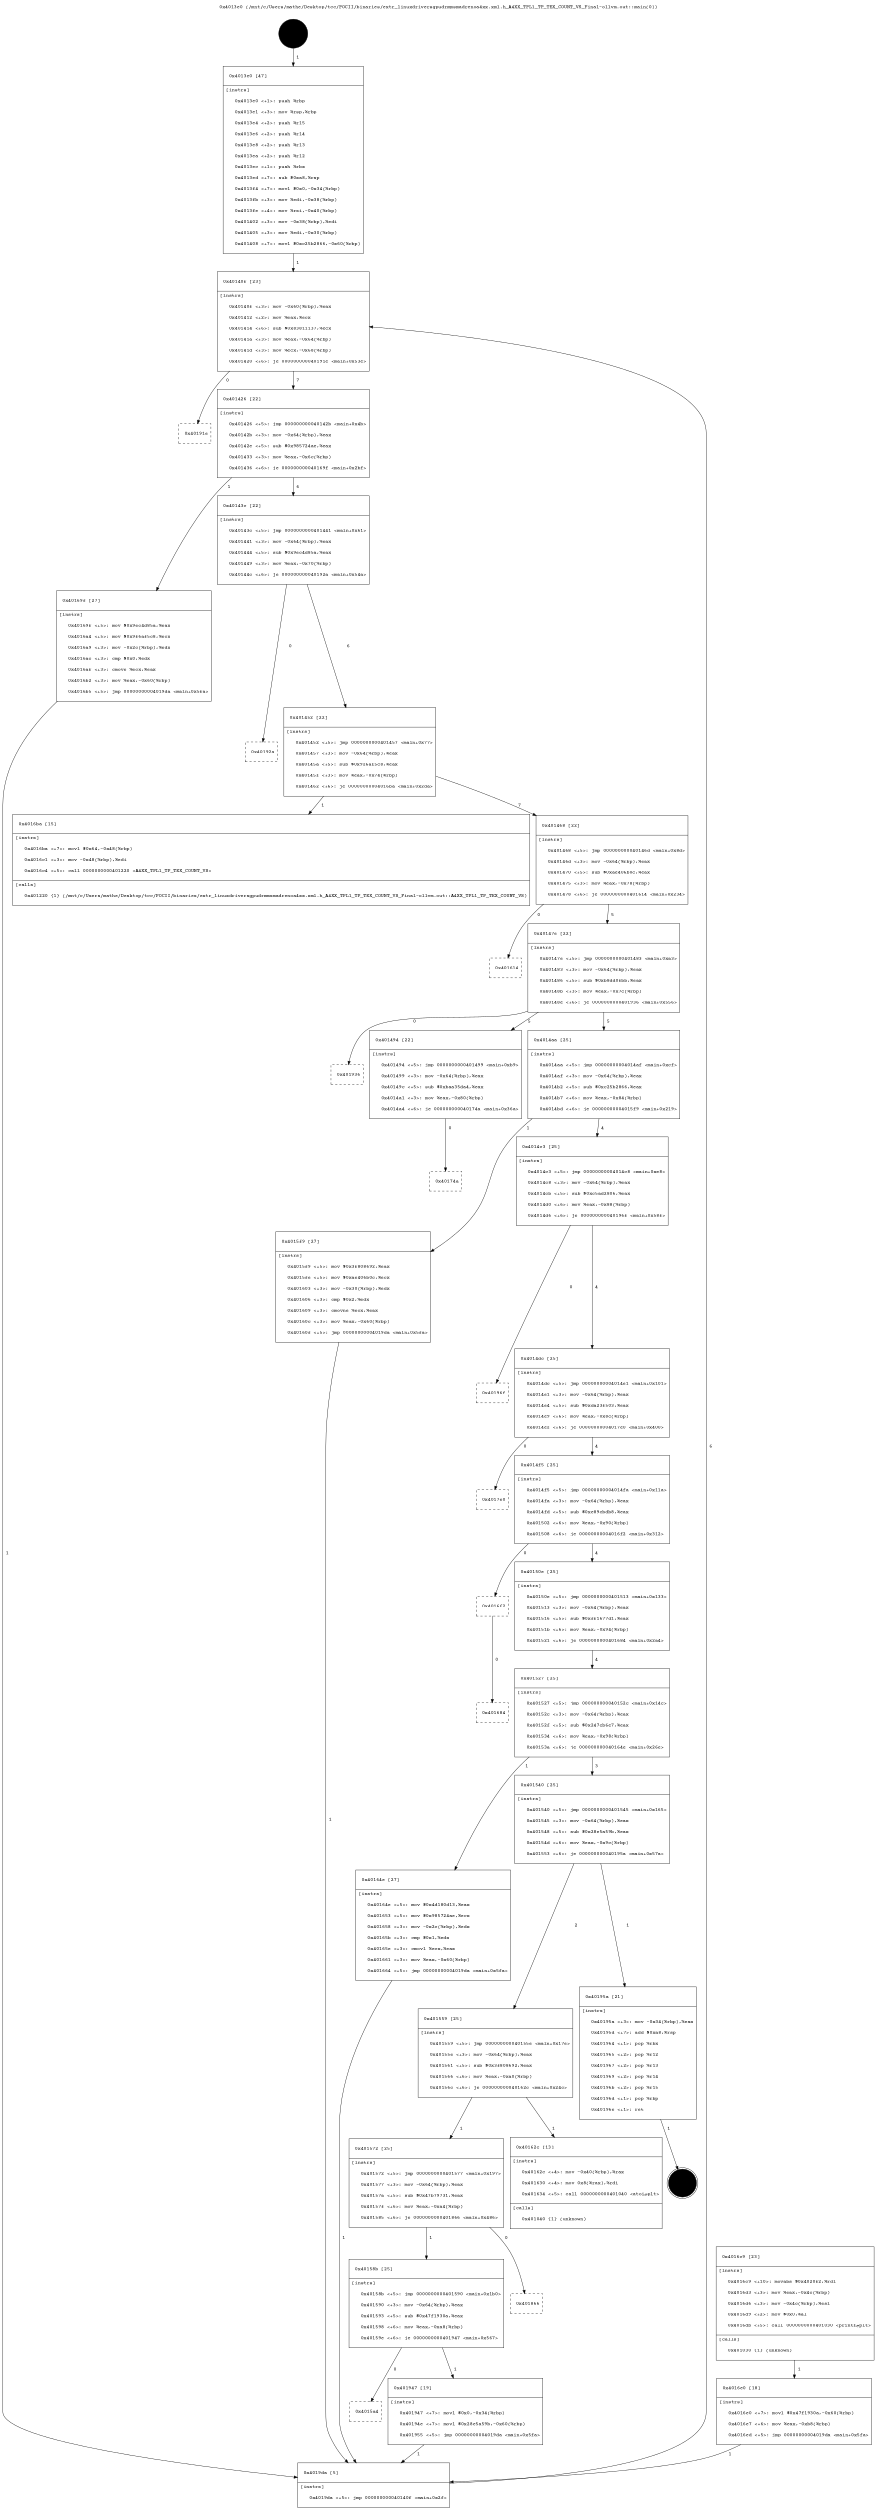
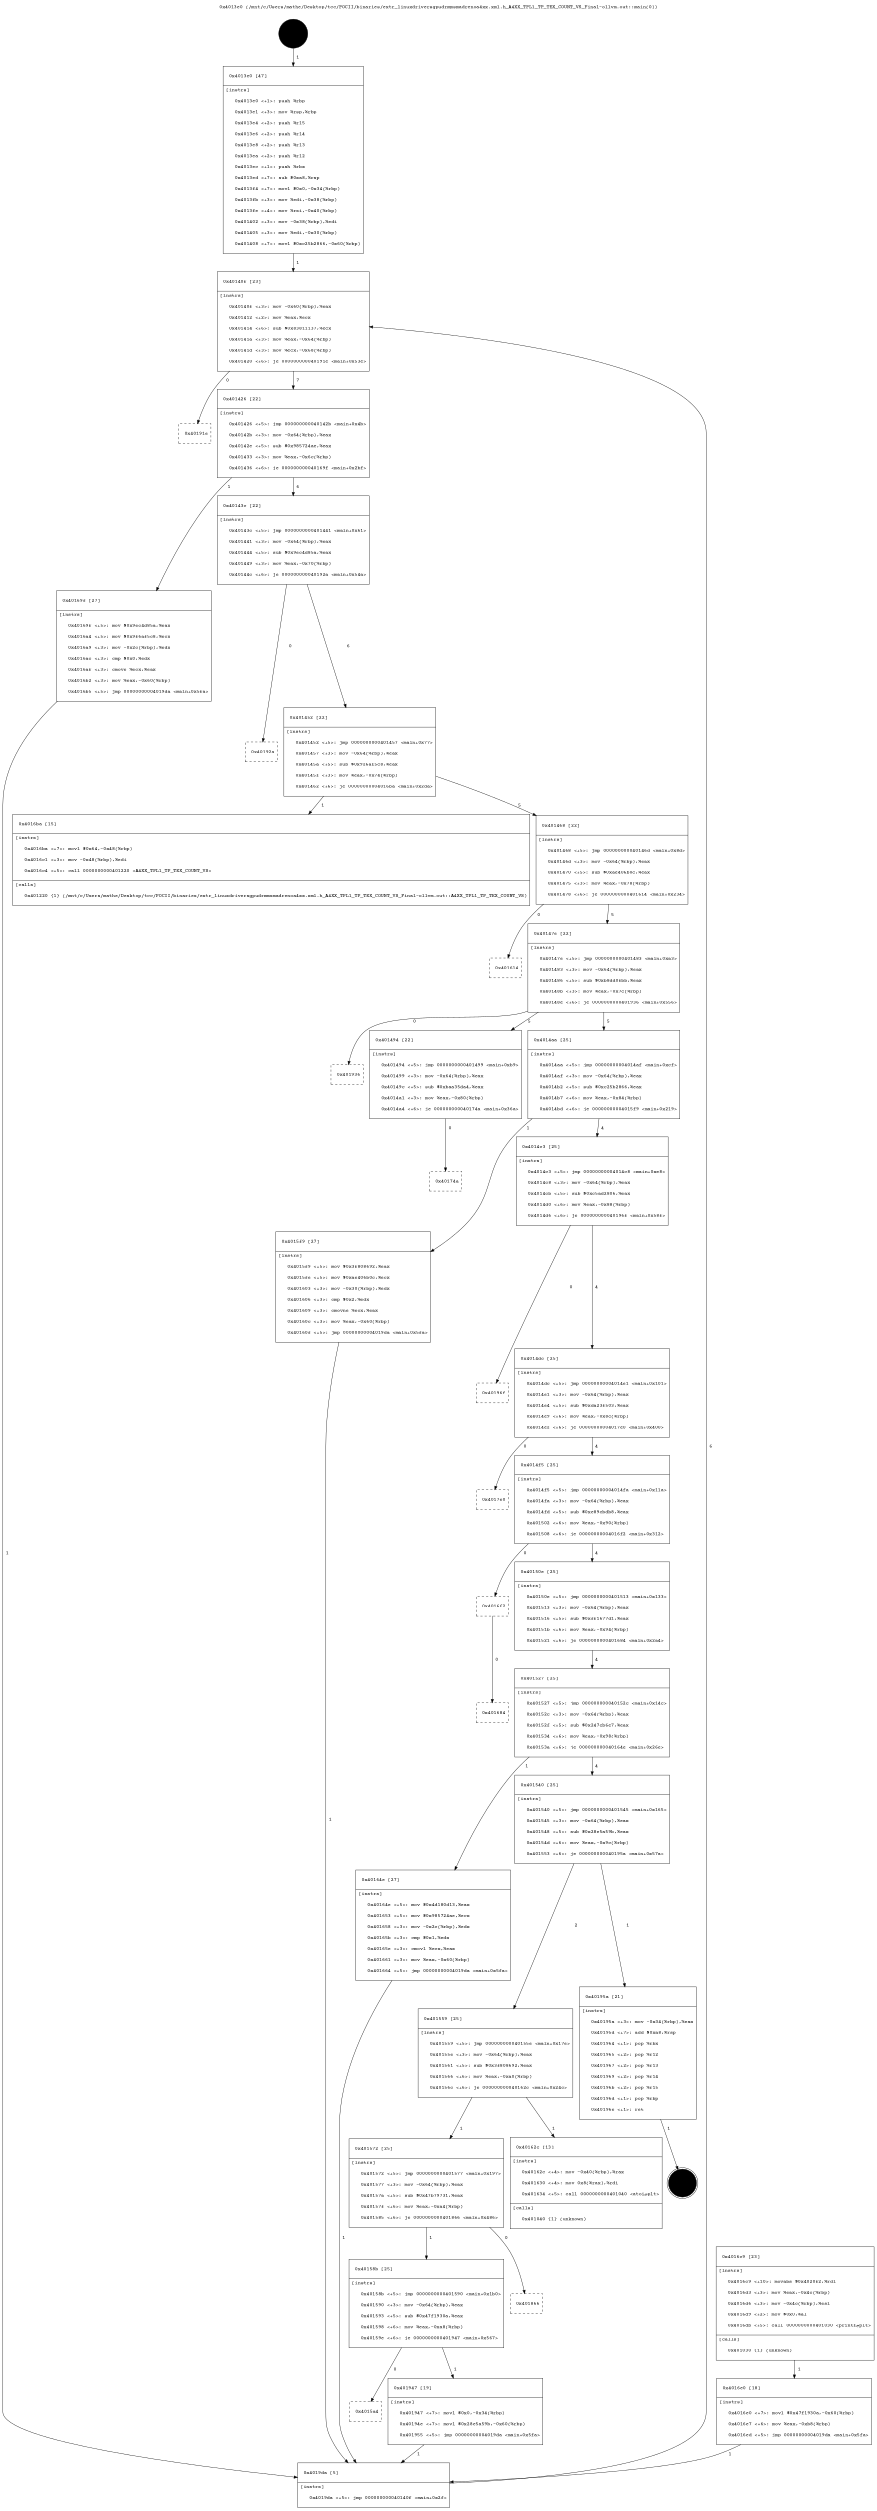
  digraph {
    fontname="Courier Prime"
    label="0x4013e0 (/mnt/c/Users/mathe/Desktop/tcc/POCII/binaries/extr_linuxdriversgpudrmmsmadrenoa4xx.xml.h_A4XX_TPL1_TP_TEX_COUNT_VS_Final-ollvm.out::main(0))"
    labelloc=t
    node [fontname="Courier Prime" shape=record]
    edge [fontname="Courier Prime"]
    Entry [fillcolor=black height=0.3 shape=circle style=filled width=0.3]
    n2 [label="{\n     0x4013e0 [47]\l\n     | [instrs]\l\n     &nbsp;&nbsp;0x4013e0 \<+1\>: push %rbp\l\n     &nbsp;&nbsp;0x4013e1 \<+3\>: mov %rsp,%rbp\l\n     &nbsp;&nbsp;0x4013e4 \<+2\>: push %r15\l\n     &nbsp;&nbsp;0x4013e6 \<+2\>: push %r14\l\n     &nbsp;&nbsp;0x4013e8 \<+2\>: push %r13\l\n     &nbsp;&nbsp;0x4013ea \<+2\>: push %r12\l\n     &nbsp;&nbsp;0x4013ec \<+1\>: push %rbx\l\n     &nbsp;&nbsp;0x4013ed \<+7\>: sub $0xa8,%rsp\l\n     &nbsp;&nbsp;0x4013f4 \<+7\>: movl $0x0,-0x34(%rbp)\l\n     &nbsp;&nbsp;0x4013fb \<+3\>: mov %edi,-0x38(%rbp)\l\n     &nbsp;&nbsp;0x4013fe \<+4\>: mov %rsi,-0x40(%rbp)\l\n     &nbsp;&nbsp;0x401402 \<+3\>: mov -0x38(%rbp),%edi\l\n     &nbsp;&nbsp;0x401405 \<+3\>: mov %edi,-0x30(%rbp)\l\n     &nbsp;&nbsp;0x401408 \<+7\>: movl $0xc25b2866,-0x60(%rbp)\l\n  }"]
    n3 [label="{\n     0x40140f [23]\l\n     | [instrs]\l\n     &nbsp;&nbsp;0x40140f \<+3\>: mov -0x60(%rbp),%eax\l\n     &nbsp;&nbsp;0x401412 \<+2\>: mov %eax,%ecx\l\n     &nbsp;&nbsp;0x401414 \<+6\>: sub $0x83811137,%ecx\l\n     &nbsp;&nbsp;0x40141a \<+3\>: mov %eax,-0x64(%rbp)\l\n     &nbsp;&nbsp;0x40141d \<+3\>: mov %ecx,-0x68(%rbp)\l\n     &nbsp;&nbsp;0x401420 \<+6\>: je 000000000040191e \<main+0x53e\>\l\n  }"]
    n4 [label="{\n     0x40191e\l\n  }" style=dashed]
    n5 [label="{\n     0x401426 [22]\l\n     | [instrs]\l\n     &nbsp;&nbsp;0x401426 \<+5\>: jmp 000000000040142b \<main+0x4b\>\l\n     &nbsp;&nbsp;0x40142b \<+3\>: mov -0x64(%rbp),%eax\l\n     &nbsp;&nbsp;0x40142e \<+5\>: sub $0x985724ae,%eax\l\n     &nbsp;&nbsp;0x401433 \<+3\>: mov %eax,-0x6c(%rbp)\l\n     &nbsp;&nbsp;0x401436 \<+6\>: je 000000000040169f \<main+0x2bf\>\l\n  }"]
    n6 [label="{\n     0x40169f [27]\l\n     | [instrs]\l\n     &nbsp;&nbsp;0x40169f \<+5\>: mov $0x9ec4d85a,%eax\l\n     &nbsp;&nbsp;0x4016a4 \<+5\>: mov $0x9f6af5c8,%ecx\l\n     &nbsp;&nbsp;0x4016a9 \<+3\>: mov -0x2c(%rbp),%edx\l\n     &nbsp;&nbsp;0x4016ac \<+3\>: cmp $0x0,%edx\l\n     &nbsp;&nbsp;0x4016af \<+3\>: cmove %ecx,%eax\l\n     &nbsp;&nbsp;0x4016b2 \<+3\>: mov %eax,-0x60(%rbp)\l\n     &nbsp;&nbsp;0x4016b5 \<+5\>: jmp 00000000004019da \<main+0x5fa\>\l\n  }"]
    n7 [label="{\n     0x40143c [22]\l\n     | [instrs]\l\n     &nbsp;&nbsp;0x40143c \<+5\>: jmp 0000000000401441 \<main+0x61\>\l\n     &nbsp;&nbsp;0x401441 \<+3\>: mov -0x64(%rbp),%eax\l\n     &nbsp;&nbsp;0x401444 \<+5\>: sub $0x9ec4d85a,%eax\l\n     &nbsp;&nbsp;0x401449 \<+3\>: mov %eax,-0x70(%rbp)\l\n     &nbsp;&nbsp;0x40144c \<+6\>: je 000000000040192a \<main+0x54a\>\l\n  }"]
    n8 [label="{\n     0x4019da [5]\l\n     | [instrs]\l\n     &nbsp;&nbsp;0x4019da \<+5\>: jmp 000000000040140f \<main+0x2f\>\l\n  }"]
    n9 [label="{\n     0x40192a\l\n  }" style=dashed]
    n10 [label="{\n     0x401452 [22]\l\n     | [instrs]\l\n     &nbsp;&nbsp;0x401452 \<+5\>: jmp 0000000000401457 \<main+0x77\>\l\n     &nbsp;&nbsp;0x401457 \<+3\>: mov -0x64(%rbp),%eax\l\n     &nbsp;&nbsp;0x40145a \<+5\>: sub $0x9f6af5c8,%eax\l\n     &nbsp;&nbsp;0x40145f \<+3\>: mov %eax,-0x74(%rbp)\l\n     &nbsp;&nbsp;0x401462 \<+6\>: je 00000000004016ba \<main+0x2da\>\l\n  }"]
    Exit [fillcolor=black height=0.3 peripheries=2 shape=circle style=filled width=0.3]
    n12 [label="{\n     0x4016ba [15]\l\n     | [instrs]\l\n     &nbsp;&nbsp;0x4016ba \<+7\>: movl $0x64,-0x48(%rbp)\l\n     &nbsp;&nbsp;0x4016c1 \<+3\>: mov -0x48(%rbp),%edi\l\n     &nbsp;&nbsp;0x4016c4 \<+5\>: call 0000000000401220 \<A4XX_TPL1_TP_TEX_COUNT_VS\>\l\n     | [calls]\l\n     &nbsp;&nbsp;0x401220 \{1\} (/mnt/c/Users/mathe/Desktop/tcc/POCII/binaries/extr_linuxdriversgpudrmmsmadrenoa4xx.xml.h_A4XX_TPL1_TP_TEX_COUNT_VS_Final-ollvm.out::A4XX_TPL1_TP_TEX_COUNT_VS)\l\n  }"]
    n13 [label="{\n     0x401468 [22]\l\n     | [instrs]\l\n     &nbsp;&nbsp;0x401468 \<+5\>: jmp 000000000040146d \<main+0x8d\>\l\n     &nbsp;&nbsp;0x40146d \<+3\>: mov -0x64(%rbp),%eax\l\n     &nbsp;&nbsp;0x401470 \<+5\>: sub $0xae406b0c,%eax\l\n     &nbsp;&nbsp;0x401475 \<+3\>: mov %eax,-0x78(%rbp)\l\n     &nbsp;&nbsp;0x401478 \<+6\>: je 0000000000401614 \<main+0x234\>\l\n  }"]
    n14 [label="{\n     0x4015a4\l\n  }" style=dashed]
    n15 [label="{\n     0x401614\l\n  }" style=dashed]
    n16 [label="{\n     0x40147e [22]\l\n     | [instrs]\l\n     &nbsp;&nbsp;0x40147e \<+5\>: jmp 0000000000401483 \<main+0xa3\>\l\n     &nbsp;&nbsp;0x401483 \<+3\>: mov -0x64(%rbp),%eax\l\n     &nbsp;&nbsp;0x401486 \<+5\>: sub $0xb8dd0fbb,%eax\l\n     &nbsp;&nbsp;0x40148b \<+3\>: mov %eax,-0x7c(%rbp)\l\n     &nbsp;&nbsp;0x40148e \<+6\>: je 0000000000401936 \<main+0x556\>\l\n  }"]
    n17 [label="{\n     0x401947 [19]\l\n     | [instrs]\l\n     &nbsp;&nbsp;0x401947 \<+7\>: movl $0x0,-0x34(%rbp)\l\n     &nbsp;&nbsp;0x40194e \<+7\>: movl $0x28e5a59b,-0x60(%rbp)\l\n     &nbsp;&nbsp;0x401955 \<+5\>: jmp 00000000004019da \<main+0x5fa\>\l\n  }"]
    n18 [label="{\n     0x4016c9 [23]\l\n     | [instrs]\l\n     &nbsp;&nbsp;0x4016c9 \<+10\>: movabs $0x4020f2,%rdi\l\n     &nbsp;&nbsp;0x4016d3 \<+3\>: mov %eax,-0x4c(%rbp)\l\n     &nbsp;&nbsp;0x4016d6 \<+3\>: mov -0x4c(%rbp),%esi\l\n     &nbsp;&nbsp;0x4016d9 \<+2\>: mov $0x0,%al\l\n     &nbsp;&nbsp;0x4016db \<+5\>: call 0000000000401030 \<printf@plt\>\l\n     | [calls]\l\n     &nbsp;&nbsp;0x401030 \{1\} (unknown)\l\n  }"]
    n19 [label="{\n     0x4016e0 [18]\l\n     | [instrs]\l\n     &nbsp;&nbsp;0x4016e0 \<+7\>: movl $0x47f1930a,-0x60(%rbp)\l\n     &nbsp;&nbsp;0x4016e7 \<+6\>: mov %eax,-0xb8(%rbp)\l\n     &nbsp;&nbsp;0x4016ed \<+5\>: jmp 00000000004019da \<main+0x5fa\>\l\n  }"]
    n20 [label="{\n     0x401936\l\n  }" style=dashed]
    n21 [label="{\n     0x401494 [22]\l\n     | [instrs]\l\n     &nbsp;&nbsp;0x401494 \<+5\>: jmp 0000000000401499 \<main+0xb9\>\l\n     &nbsp;&nbsp;0x401499 \<+3\>: mov -0x64(%rbp),%eax\l\n     &nbsp;&nbsp;0x40149c \<+5\>: sub $0xbaa35da4,%eax\l\n     &nbsp;&nbsp;0x4014a1 \<+3\>: mov %eax,-0x80(%rbp)\l\n     &nbsp;&nbsp;0x4014a4 \<+6\>: je 000000000040174a \<main+0x36a\>\l\n  }"]
    n22 [label="{\n     0x4014aa [25]\l\n     | [instrs]\l\n     &nbsp;&nbsp;0x4014aa \<+5\>: jmp 00000000004014af \<main+0xcf\>\l\n     &nbsp;&nbsp;0x4014af \<+3\>: mov -0x64(%rbp),%eax\l\n     &nbsp;&nbsp;0x4014b2 \<+5\>: sub $0xc25b2866,%eax\l\n     &nbsp;&nbsp;0x4014b7 \<+6\>: mov %eax,-0x84(%rbp)\l\n     &nbsp;&nbsp;0x4014bd \<+6\>: je 00000000004015f9 \<main+0x219\>\l\n  }"]
    n23 [label="{\n     0x40158b [25]\l\n     | [instrs]\l\n     &nbsp;&nbsp;0x40158b \<+5\>: jmp 0000000000401590 \<main+0x1b0\>\l\n     &nbsp;&nbsp;0x401590 \<+3\>: mov -0x64(%rbp),%eax\l\n     &nbsp;&nbsp;0x401593 \<+5\>: sub $0x47f1930a,%eax\l\n     &nbsp;&nbsp;0x401598 \<+6\>: mov %eax,-0xa8(%rbp)\l\n     &nbsp;&nbsp;0x40159e \<+6\>: je 0000000000401947 \<main+0x567\>\l\n  }"]
    n24 [label="{\n     0x40174a\l\n  }" style=dashed]
    n25 [label="{\n     0x401866\l\n  }" style=dashed]
    n26 [label="{\n     0x4015f9 [27]\l\n     | [instrs]\l\n     &nbsp;&nbsp;0x4015f9 \<+5\>: mov $0x3f808692,%eax\l\n     &nbsp;&nbsp;0x4015fe \<+5\>: mov $0xae406b0c,%ecx\l\n     &nbsp;&nbsp;0x401603 \<+3\>: mov -0x30(%rbp),%edx\l\n     &nbsp;&nbsp;0x401606 \<+3\>: cmp $0x2,%edx\l\n     &nbsp;&nbsp;0x401609 \<+3\>: cmovne %ecx,%eax\l\n     &nbsp;&nbsp;0x40160c \<+3\>: mov %eax,-0x60(%rbp)\l\n     &nbsp;&nbsp;0x40160f \<+5\>: jmp 00000000004019da \<main+0x5fa\>\l\n  }"]
    n27 [label="{\n     0x4014c3 [25]\l\n     | [instrs]\l\n     &nbsp;&nbsp;0x4014c3 \<+5\>: jmp 00000000004014c8 \<main+0xe8\>\l\n     &nbsp;&nbsp;0x4014c8 \<+3\>: mov -0x64(%rbp),%eax\l\n     &nbsp;&nbsp;0x4014cb \<+5\>: sub $0xc5ad2806,%eax\l\n     &nbsp;&nbsp;0x4014d0 \<+6\>: mov %eax,-0x88(%rbp)\l\n     &nbsp;&nbsp;0x4014d6 \<+6\>: je 000000000040196f \<main+0x58f\>\l\n  }"]
    n28 [label="{\n     0x40196f\l\n  }" style=dashed]
    n29 [label="{\n     0x4014dc [25]\l\n     | [instrs]\l\n     &nbsp;&nbsp;0x4014dc \<+5\>: jmp 00000000004014e1 \<main+0x101\>\l\n     &nbsp;&nbsp;0x4014e1 \<+3\>: mov -0x64(%rbp),%eax\l\n     &nbsp;&nbsp;0x4014e4 \<+5\>: sub $0xda23f503,%eax\l\n     &nbsp;&nbsp;0x4014e9 \<+6\>: mov %eax,-0x8c(%rbp)\l\n     &nbsp;&nbsp;0x4014ef \<+6\>: je 00000000004017e0 \<main+0x400\>\l\n  }"]
    n30 [label="{\n     0x4017e0\l\n  }" style=dashed]
    n31 [label="{\n     0x4014f5 [25]\l\n     | [instrs]\l\n     &nbsp;&nbsp;0x4014f5 \<+5\>: jmp 00000000004014fa \<main+0x11a\>\l\n     &nbsp;&nbsp;0x4014fa \<+3\>: mov -0x64(%rbp),%eax\l\n     &nbsp;&nbsp;0x4014fd \<+5\>: sub $0xe89cbdb8,%eax\l\n     &nbsp;&nbsp;0x401502 \<+6\>: mov %eax,-0x90(%rbp)\l\n     &nbsp;&nbsp;0x401508 \<+6\>: je 00000000004016f2 \<main+0x312\>\l\n  }"]
    n32 [label="{\n     0x4016f2\l\n  }" style=dashed]
    n33 [label="{\n     0x40150e [25]\l\n     | [instrs]\l\n     &nbsp;&nbsp;0x40150e \<+5\>: jmp 0000000000401513 \<main+0x133\>\l\n     &nbsp;&nbsp;0x401513 \<+3\>: mov -0x64(%rbp),%eax\l\n     &nbsp;&nbsp;0x401516 \<+5\>: sub $0xff1677d1,%eax\l\n     &nbsp;&nbsp;0x40151b \<+6\>: mov %eax,-0x94(%rbp)\l\n     &nbsp;&nbsp;0x401521 \<+6\>: je 0000000000401684 \<main+0x2a4\>\l\n  }"]
    n34 [label="{\n     0x401572 [25]\l\n     | [instrs]\l\n     &nbsp;&nbsp;0x401572 \<+5\>: jmp 0000000000401577 \<main+0x197\>\l\n     &nbsp;&nbsp;0x401577 \<+3\>: mov -0x64(%rbp),%eax\l\n     &nbsp;&nbsp;0x40157a \<+5\>: sub $0x47b79731,%eax\l\n     &nbsp;&nbsp;0x40157f \<+6\>: mov %eax,-0xa4(%rbp)\l\n     &nbsp;&nbsp;0x401585 \<+6\>: je 0000000000401866 \<main+0x486\>\l\n  }"]
    n35 [label="{\n     0x401684\l\n  }" style=dashed]
    n36 [label="{\n     0x401527 [25]\l\n     | [instrs]\l\n     &nbsp;&nbsp;0x401527 \<+5\>: jmp 000000000040152c \<main+0x14c\>\l\n     &nbsp;&nbsp;0x40152c \<+3\>: mov -0x64(%rbp),%eax\l\n     &nbsp;&nbsp;0x40152f \<+5\>: sub $0x247cb6e7,%eax\l\n     &nbsp;&nbsp;0x401534 \<+6\>: mov %eax,-0x98(%rbp)\l\n     &nbsp;&nbsp;0x40153a \<+6\>: je 000000000040164e \<main+0x26e\>\l\n  }"]
    n37 [label="{\n     0x40162c [13]\l\n     | [instrs]\l\n     &nbsp;&nbsp;0x40162c \<+4\>: mov -0x40(%rbp),%rax\l\n     &nbsp;&nbsp;0x401630 \<+4\>: mov 0x8(%rax),%rdi\l\n     &nbsp;&nbsp;0x401634 \<+5\>: call 0000000000401040 \<atoi@plt\>\l\n     | [calls]\l\n     &nbsp;&nbsp;0x401040 \{1\} (unknown)\l\n  }"]
    n38 [label="{\n     0x40164e [27]\l\n     | [instrs]\l\n     &nbsp;&nbsp;0x40164e \<+5\>: mov $0x4d180d13,%eax\l\n     &nbsp;&nbsp;0x401653 \<+5\>: mov $0x985724ae,%ecx\l\n     &nbsp;&nbsp;0x401658 \<+3\>: mov -0x2c(%rbp),%edx\l\n     &nbsp;&nbsp;0x40165b \<+3\>: cmp $0x1,%edx\l\n     &nbsp;&nbsp;0x40165e \<+3\>: cmovl %ecx,%eax\l\n     &nbsp;&nbsp;0x401661 \<+3\>: mov %eax,-0x60(%rbp)\l\n     &nbsp;&nbsp;0x401664 \<+5\>: jmp 00000000004019da \<main+0x5fa\>\l\n  }"]
    n39 [label="{\n     0x401540 [25]\l\n     | [instrs]\l\n     &nbsp;&nbsp;0x401540 \<+5\>: jmp 0000000000401545 \<main+0x165\>\l\n     &nbsp;&nbsp;0x401545 \<+3\>: mov -0x64(%rbp),%eax\l\n     &nbsp;&nbsp;0x401548 \<+5\>: sub $0x28e5a59b,%eax\l\n     &nbsp;&nbsp;0x40154d \<+6\>: mov %eax,-0x9c(%rbp)\l\n     &nbsp;&nbsp;0x401553 \<+6\>: je 000000000040195a \<main+0x57a\>\l\n  }"]
    n40 [label="{\n     0x401559 [25]\l\n     | [instrs]\l\n     &nbsp;&nbsp;0x401559 \<+5\>: jmp 000000000040155e \<main+0x17e\>\l\n     &nbsp;&nbsp;0x40155e \<+3\>: mov -0x64(%rbp),%eax\l\n     &nbsp;&nbsp;0x401561 \<+5\>: sub $0x3f808692,%eax\l\n     &nbsp;&nbsp;0x401566 \<+6\>: mov %eax,-0xa0(%rbp)\l\n     &nbsp;&nbsp;0x40156c \<+6\>: je 000000000040162c \<main+0x24c\>\l\n  }"]
    n41 [label="{\n     0x40195a [21]\l\n     | [instrs]\l\n     &nbsp;&nbsp;0x40195a \<+3\>: mov -0x34(%rbp),%eax\l\n     &nbsp;&nbsp;0x40195d \<+7\>: add $0xa8,%rsp\l\n     &nbsp;&nbsp;0x401964 \<+1\>: pop %rbx\l\n     &nbsp;&nbsp;0x401965 \<+2\>: pop %r12\l\n     &nbsp;&nbsp;0x401967 \<+2\>: pop %r13\l\n     &nbsp;&nbsp;0x401969 \<+2\>: pop %r14\l\n     &nbsp;&nbsp;0x40196b \<+2\>: pop %r15\l\n     &nbsp;&nbsp;0x40196d \<+1\>: pop %rbp\l\n     &nbsp;&nbsp;0x40196e \<+1\>: ret\l\n  }"]
    Entry -> n2 [label=" 1"]
    n2 -> n3 [label=" 1"]
    n3 -> n4 [label=" 0"]
    n3 -> n5 [label=" 7"]
    n5 -> n6 [label=" 1"]
    n5 -> n7 [label=" 6"]
    n6 -> n8 [label=" 1"]
    n7 -> n9 [label=" 0"]
    n7 -> n10 [label=" 6"]
    n8 -> n3 [label=" 6"]
    n10 -> n12 [label=" 1"]
-   n10 -> n13 [label=" 7"]
+   n10 -> n13 [label=" 5"]
    n13 -> n15 [label=" 0"]
    n13 -> n16 [label=" 5"]
    n16 -> n20 [label=" 0"]
    n16 -> n21 [label=" 5"]
    n16 -> n22 [label=" 5"]
    n17 -> n8 [label=" 1"]
    n18 -> n19 [label=" 1"]
    n19 -> n8 [label=" 1"]
    n21 -> n24 [label=" 0"]
    n22 -> n26 [label=" 1"]
    n22 -> n27 [label=" 4"]
    n23 -> n14 [label=" 0"]
    n23 -> n17 [label=" 1"]
    n26 -> n8 [label=" 1"]
    n27 -> n28 [label=" 0"]
    n27 -> n29 [label=" 4"]
    n29 -> n30 [label=" 0"]
    n29 -> n31 [label=" 4"]
    n31 -> n32 [label=" 0"]
    n31 -> n33 [label=" 4"]
    n32 -> n35 [label=" 0"]
    n33 -> n36 [label=" 4"]
    n34 -> n23 [label=" 1"]
    n34 -> n25 [label=" 0"]
    n36 -> n38 [label=" 1"]
-   n36 -> n39 [label=" 3"]
+   n36 -> n39 [label=" 4"]
    n38 -> n8 [label=" 1"]
    n39 -> n40 [label=" 2"]
    n39 -> n41 [label=" 1"]
    n40 -> n34 [label=" 1"]
    n40 -> n37 [label=" 1"]
    n41 -> Exit [label=" 1"]
  }
